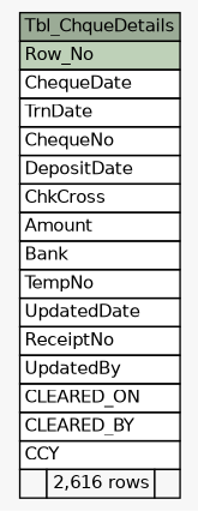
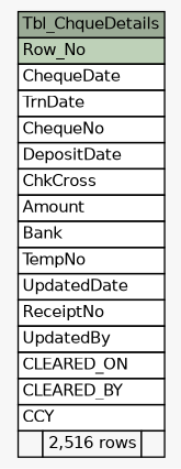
  digraph {
    bgcolor="#f7f7f7"
    fontname=Helvetica
    fontsize=11
    nodesep=0.18
    rankdir=TB
    ranksep=0.46
-   n1 [fontname=Helvetica fontsize=11 label=<     <TABLE BORDER="0" CELLBORDER="1" CELLSPACING="0" BGCOLOR="#ffffff">       <TR><TD COLSPAN="3" BGCOLOR="#9bab96" ALIGN="CENTER">Tbl_ChqueDetails</TD></TR>       <TR><TD PORT="Row_No" COLSPAN="3" BGCOLOR="#bed1b8" ALIGN="LEFT">Row_No</TD></TR>       <TR><TD PORT="ChequeDate" COLSPAN="3" ALIGN="LEFT">ChequeDate</TD></TR>       <TR><TD PORT="TrnDate" COLSPAN="3" ALIGN="LEFT">TrnDate</TD></TR>       <TR><TD PORT="ChequeNo" COLSPAN="3" ALIGN="LEFT">ChequeNo</TD></TR>       <TR><TD PORT="DepositDate" COLSPAN="3" ALIGN="LEFT">DepositDate</TD></TR>       <TR><TD PORT="ChkCross" COLSPAN="3" ALIGN="LEFT">ChkCross</TD></TR>       <TR><TD PORT="Amount" COLSPAN="3" ALIGN="LEFT">Amount</TD></TR>       <TR><TD PORT="Bank" COLSPAN="3" ALIGN="LEFT">Bank</TD></TR>       <TR><TD PORT="TempNo" COLSPAN="3" ALIGN="LEFT">TempNo</TD></TR>       <TR><TD PORT="UpdatedDate" COLSPAN="3" ALIGN="LEFT">UpdatedDate</TD></TR>       <TR><TD PORT="ReceiptNo" COLSPAN="3" ALIGN="LEFT">ReceiptNo</TD></TR>       <TR><TD PORT="UpdatedBy" COLSPAN="3" ALIGN="LEFT">UpdatedBy</TD></TR>       <TR><TD PORT="CLEARED_ON" COLSPAN="3" ALIGN="LEFT">CLEARED_ON</TD></TR>       <TR><TD PORT="CLEARED_BY" COLSPAN="3" ALIGN="LEFT">CLEARED_BY</TD></TR>       <TR><TD PORT="CCY" COLSPAN="3" ALIGN="LEFT">CCY</TD></TR>       <TR><TD ALIGN="LEFT" BGCOLOR="#f7f7f7">  </TD><TD ALIGN="RIGHT" BGCOLOR="#f7f7f7">2,616 rows</TD><TD ALIGN="RIGHT" BGCOLOR="#f7f7f7">  </TD></TR>     </TABLE>> shape=plaintext]
+   n1 [fontname=Helvetica fontsize=11 label=<     <TABLE BORDER="0" CELLBORDER="1" CELLSPACING="0" BGCOLOR="#ffffff">       <TR><TD COLSPAN="3" BGCOLOR="#9bab96" ALIGN="CENTER">Tbl_ChqueDetails</TD></TR>       <TR><TD PORT="Row_No" COLSPAN="3" BGCOLOR="#bed1b8" ALIGN="LEFT">Row_No</TD></TR>       <TR><TD PORT="ChequeDate" COLSPAN="3" ALIGN="LEFT">ChequeDate</TD></TR>       <TR><TD PORT="TrnDate" COLSPAN="3" ALIGN="LEFT">TrnDate</TD></TR>       <TR><TD PORT="ChequeNo" COLSPAN="3" ALIGN="LEFT">ChequeNo</TD></TR>       <TR><TD PORT="DepositDate" COLSPAN="3" ALIGN="LEFT">DepositDate</TD></TR>       <TR><TD PORT="ChkCross" COLSPAN="3" ALIGN="LEFT">ChkCross</TD></TR>       <TR><TD PORT="Amount" COLSPAN="3" ALIGN="LEFT">Amount</TD></TR>       <TR><TD PORT="Bank" COLSPAN="3" ALIGN="LEFT">Bank</TD></TR>       <TR><TD PORT="TempNo" COLSPAN="3" ALIGN="LEFT">TempNo</TD></TR>       <TR><TD PORT="UpdatedDate" COLSPAN="3" ALIGN="LEFT">UpdatedDate</TD></TR>       <TR><TD PORT="ReceiptNo" COLSPAN="3" ALIGN="LEFT">ReceiptNo</TD></TR>       <TR><TD PORT="UpdatedBy" COLSPAN="3" ALIGN="LEFT">UpdatedBy</TD></TR>       <TR><TD PORT="CLEARED_ON" COLSPAN="3" ALIGN="LEFT">CLEARED_ON</TD></TR>       <TR><TD PORT="CLEARED_BY" COLSPAN="3" ALIGN="LEFT">CLEARED_BY</TD></TR>       <TR><TD PORT="CCY" COLSPAN="3" ALIGN="LEFT">CCY</TD></TR>       <TR><TD ALIGN="LEFT" BGCOLOR="#f7f7f7">  </TD><TD ALIGN="RIGHT" BGCOLOR="#f7f7f7">2,516 rows</TD><TD ALIGN="RIGHT" BGCOLOR="#f7f7f7">  </TD></TR>     </TABLE>> shape=plaintext]
  }
